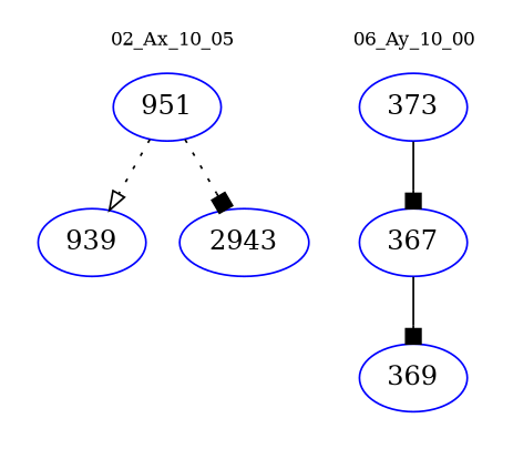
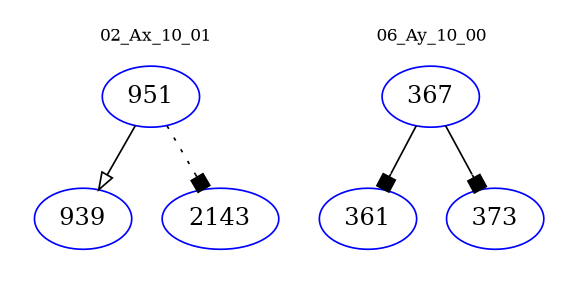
  digraph {
    node [color=blue]
    edge [arrowhead=box color=black style=dotted]
    n1 [label=951]
    n2 [label=939]
-   n3 [label=2943]
+   n3 [label=2143]
    n4 [label=367]
-   n5 [label=369]
+   n5 [label=361]
    n6 [label=373]
    subgraph cluster_1 {
      color=white
      fontsize=10
-     label="02_Ax_10_05"
+     label="02_Ax_10_01"
      n1
      n2
      n3
    }
    subgraph cluster_2 {
      color=white
      fontsize=10
      label="06_Ay_10_00"
      n4
      n5
      n6
    }
-   n1 -> n2 [arrowhead=onormal]
+   n1 -> n2 [arrowhead=onormal style=solid]
    n1 -> n3
    n4 -> n5 [style=solid]
-   n6 -> n4 [style=solid]
+   n4 -> n6 [style=solid]
  }
